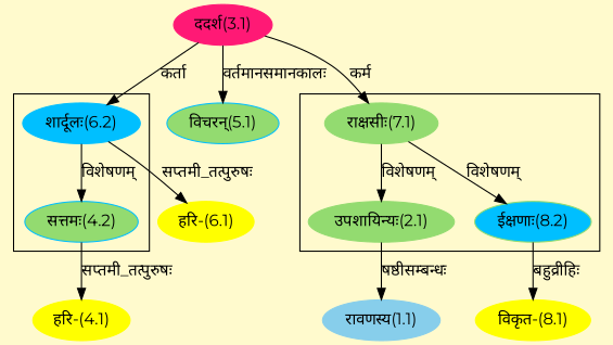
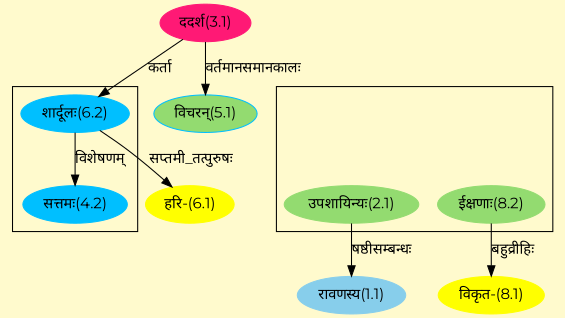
  digraph {
    bgcolor=lemonchiffon1
    compound=true
    fontname=Montserrat
    rankdir=BT
    node [color="#93DB70" fontname=Montserrat style=filled]
    edge [dir=back fontname=Montserrat]
    n1 [label="उपशायिन्यः(2.1)"]
-   n2 [label="राक्षसीः(7.1)"]
-   n3 [label="ईक्षणाः(8.2)" fillcolor="#00BFFF"]
-   n4 [color="#00BFFF" label="सत्तमः(4.2)" fillcolor="#93DB70"]
+   n3 [label="ईक्षणाः(8.2)"]
+   n4 [color="#00BFFF" label="सत्तमः(4.2)"]
    n5 [color="#00BFFF" label="शार्दूलः(6.2)"]
    n6 [color="#FF1975" label="ददर्श(3.1)"]
    n7 [color="#87CEEB" label="रावणस्य(1.1)"]
-   n8 [color="#FFFF00" label="हरि-(4.1)"]
    n9 [color="#00BFFF" fillcolor="#93DB70" label="विचरन्(5.1)"]
    n10 [color="#FFFF00" label="हरि-(6.1)"]
    n11 [color="#FFFF00" label="विकृत-(8.1)"]
    subgraph cluster_1 {
      n1
-     n2
      n3
    }
    subgraph cluster_2 {
      n4
      n5
    }
-   n1 -> n2 [label="विशेषणम्"]
-   n2 -> n6 [label="कर्म"]
-   n3 -> n2 [label="विशेषणम्"]
    n4 -> n5 [label="विशेषणम्"]
    n5 -> n6 [label="कर्ता"]
    n7 -> n1 [label="षष्ठीसम्बन्धः"]
-   n8 -> n4 [label="सप्तमी_तत्पुरुषः"]
    n9 -> n6 [label="वर्तमानसमानकालः"]
    n10 -> n5 [label="सप्तमी_तत्पुरुषः"]
    n11 -> n3 [label="बहुव्रीहिः"]
  }
